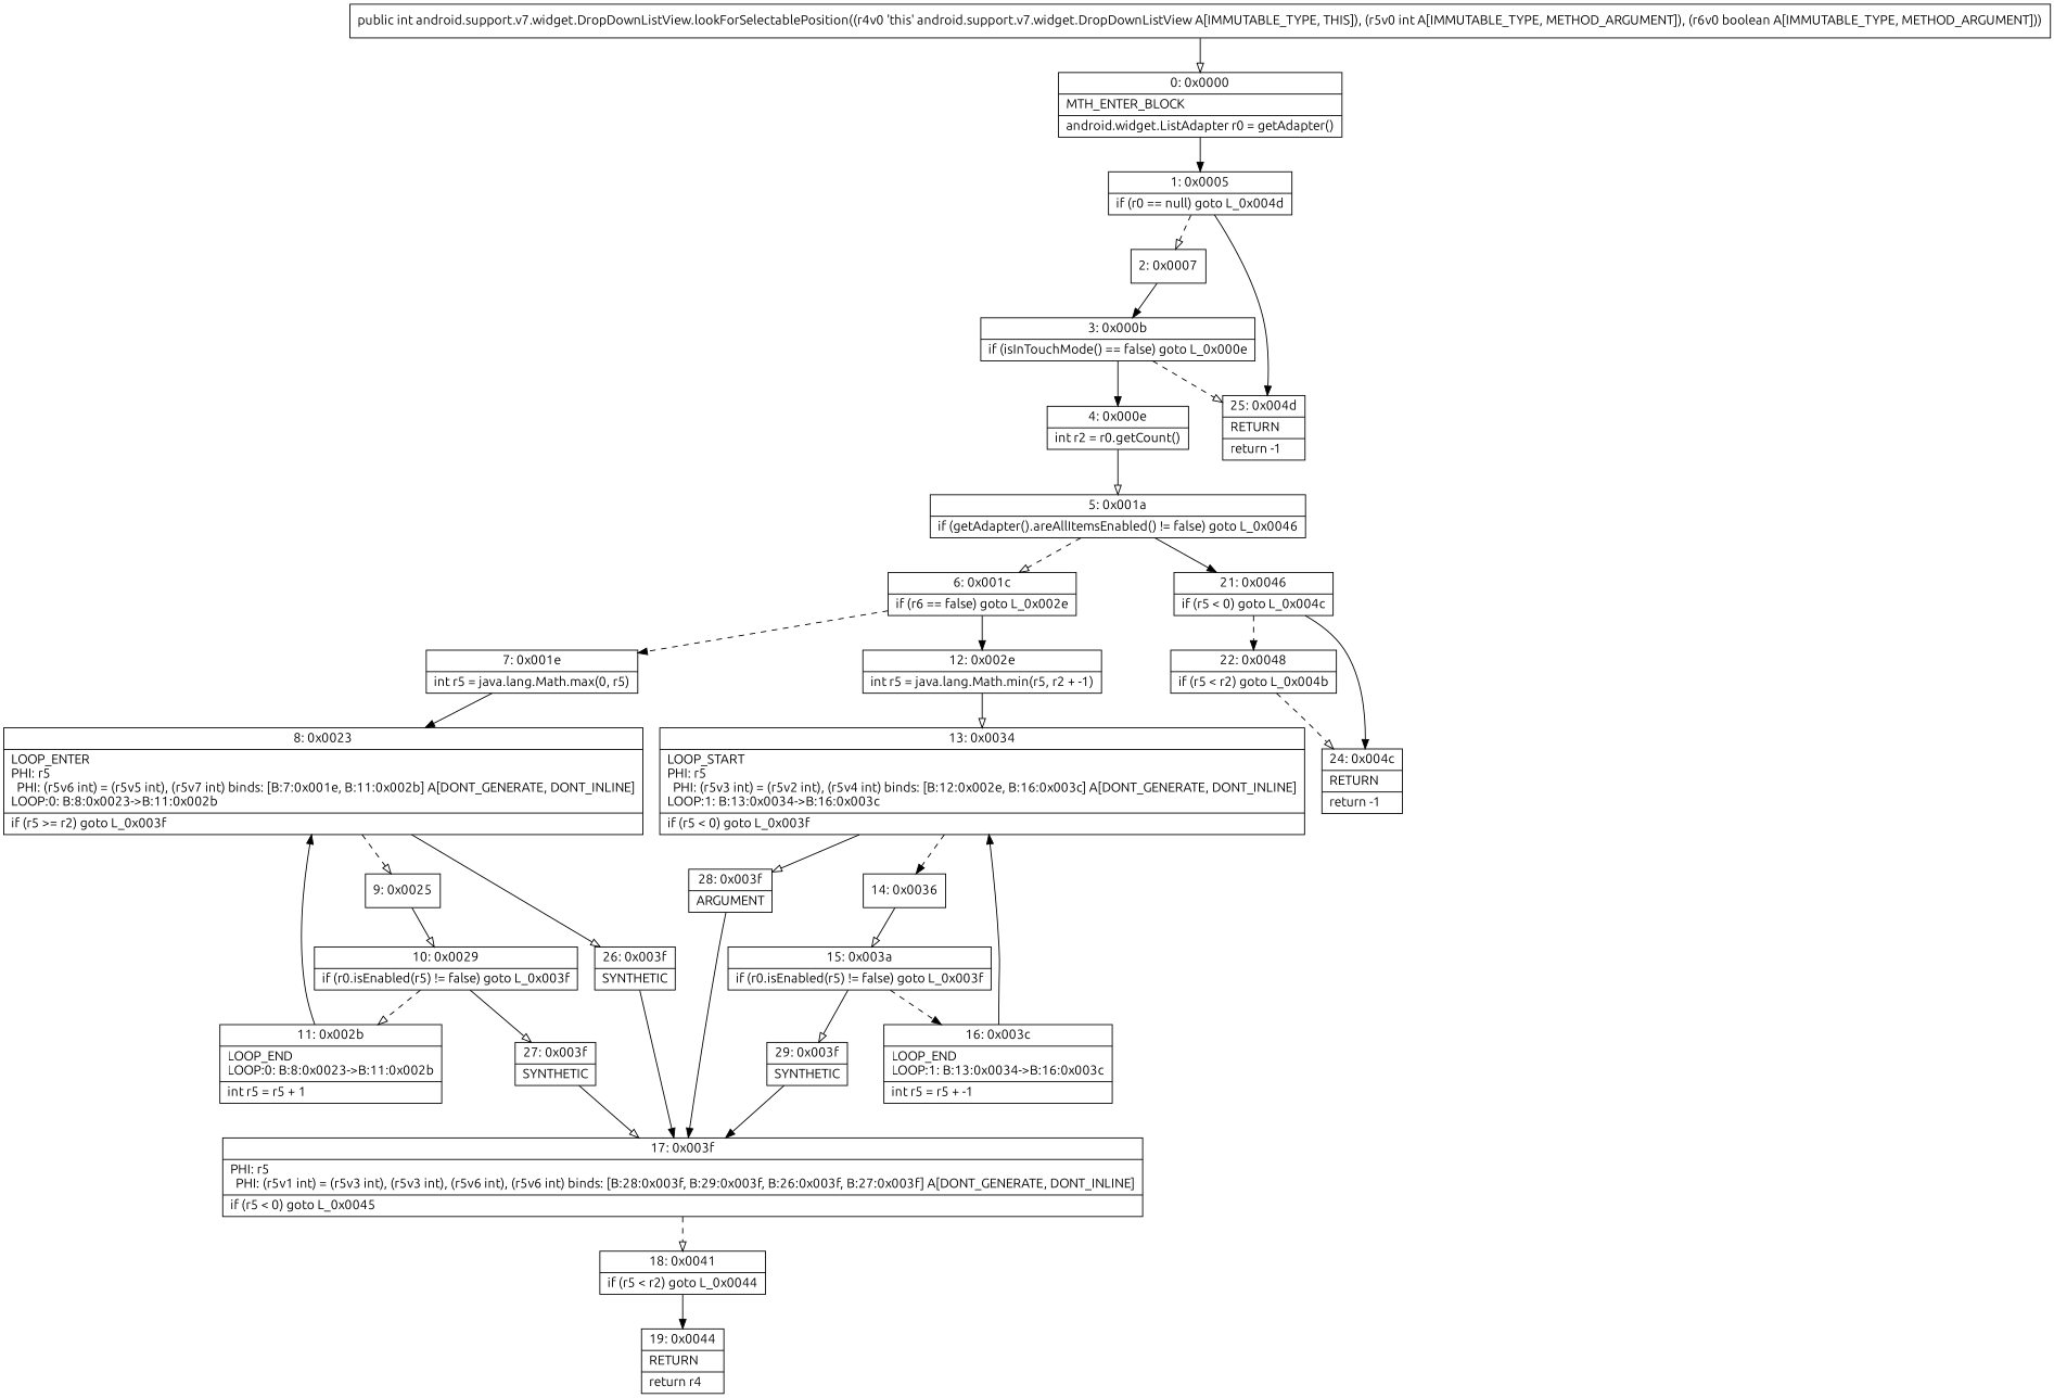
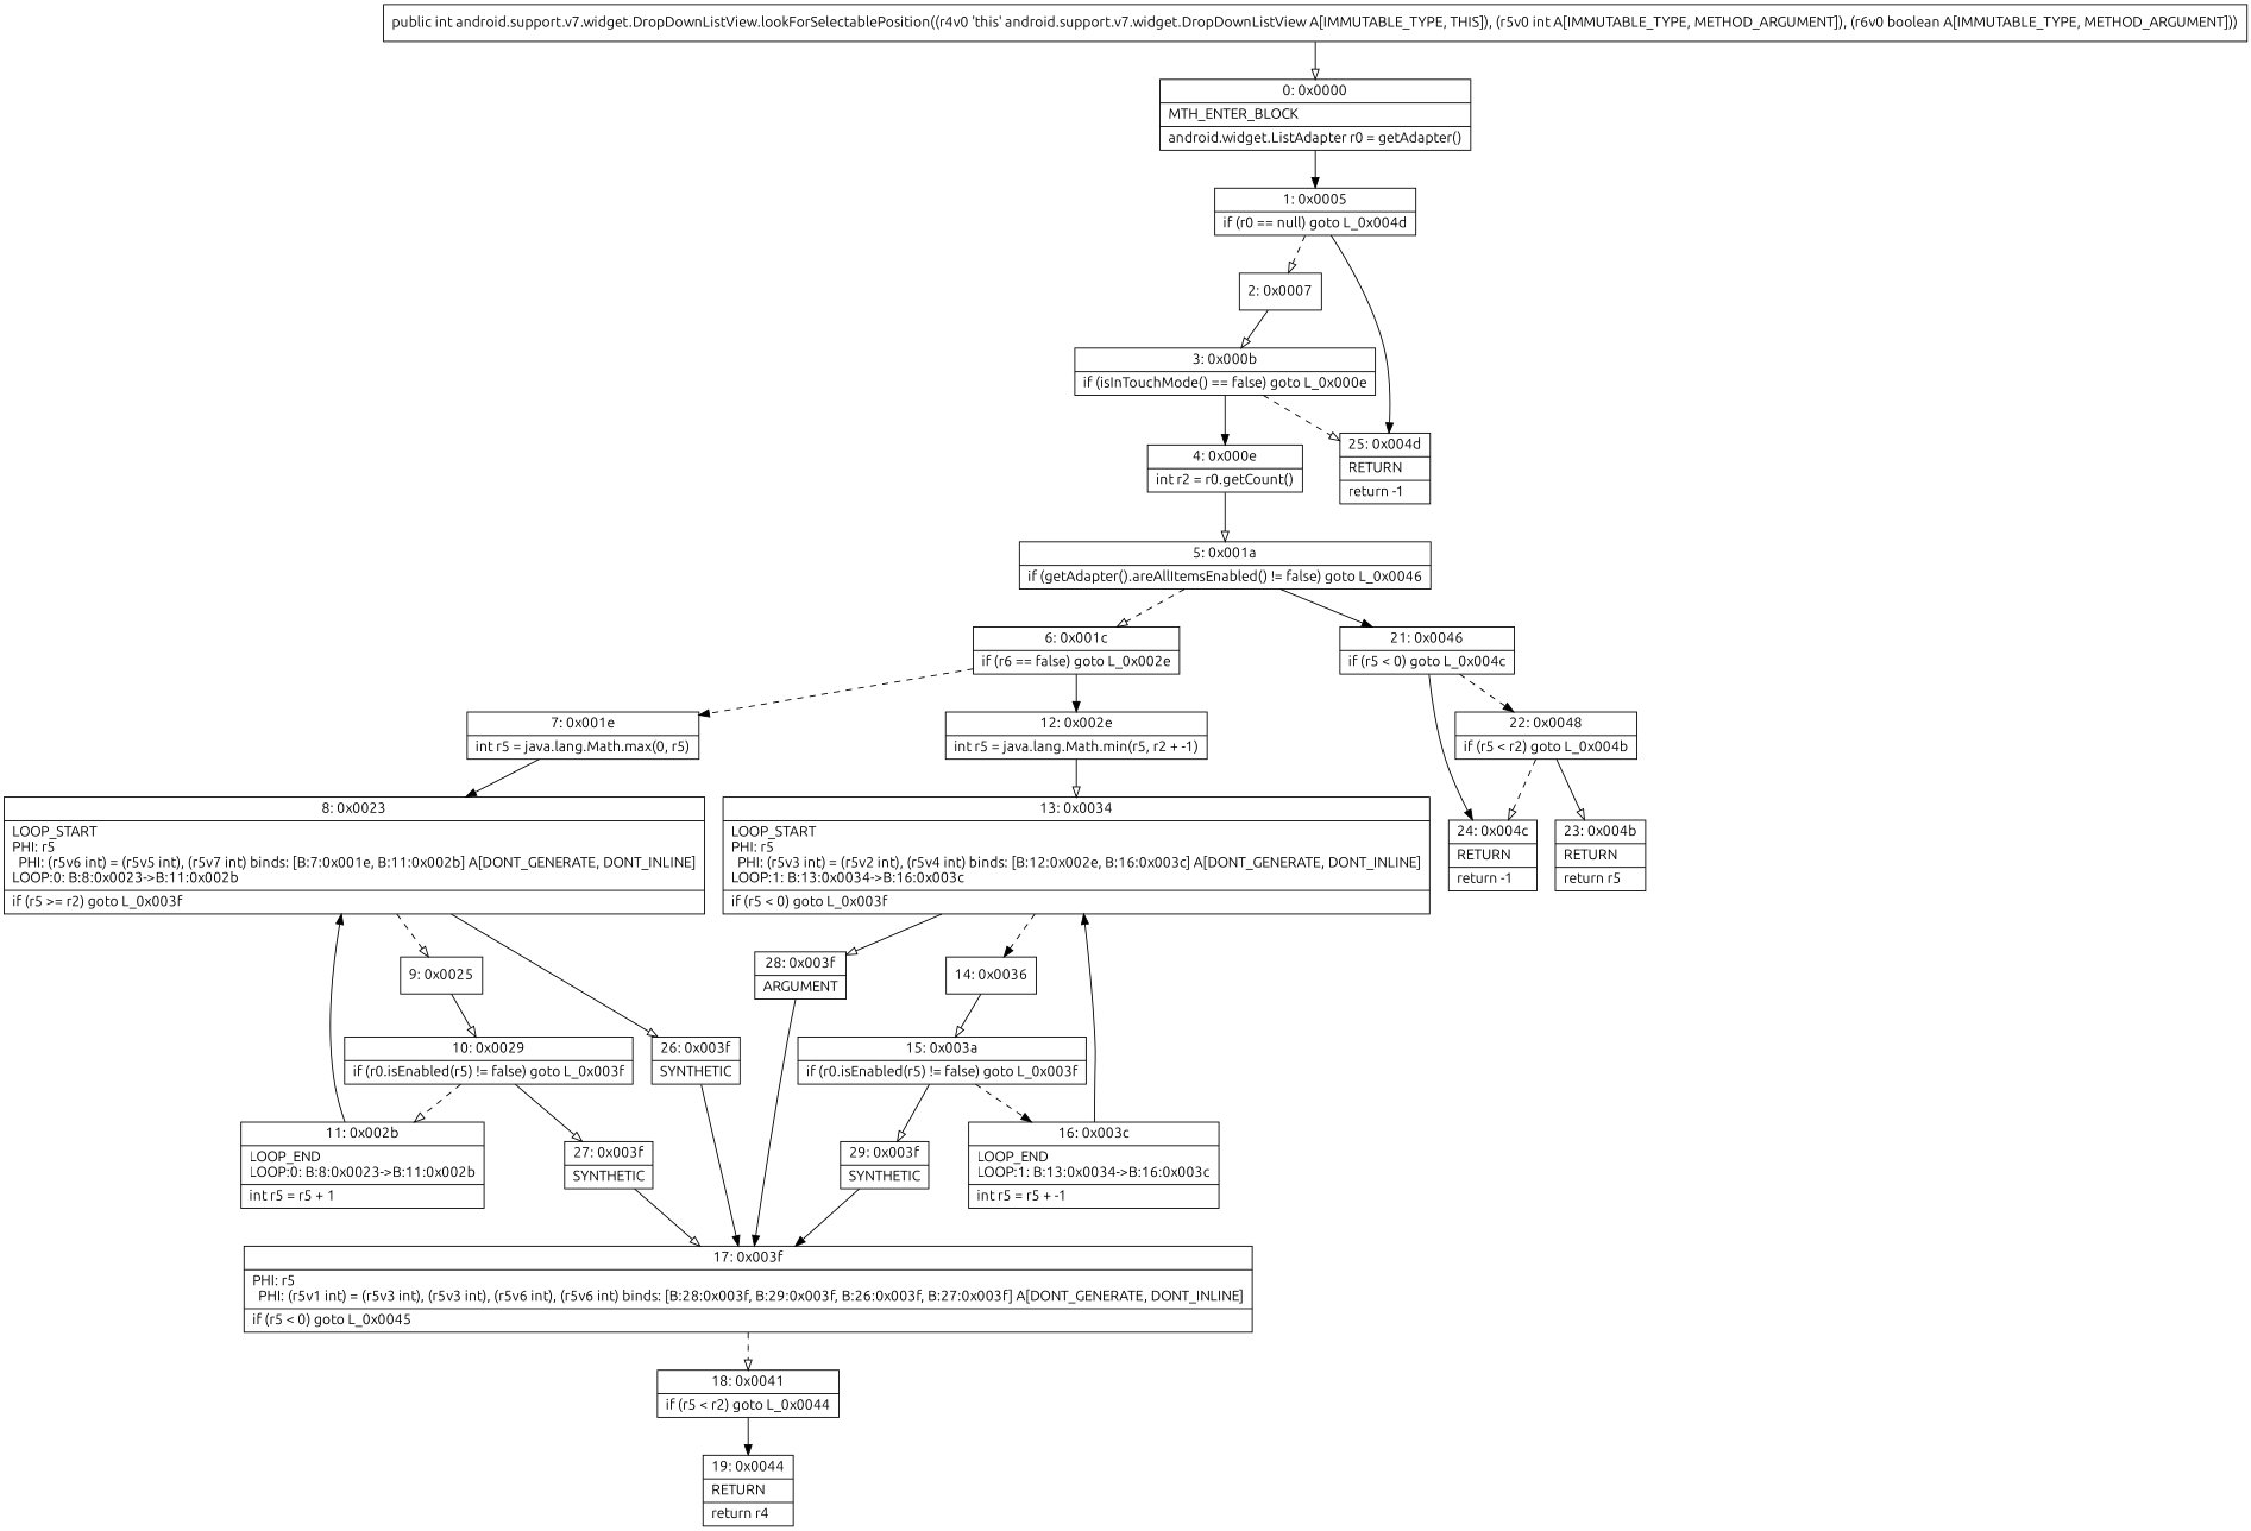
  digraph {
    fontname=Ubuntu
    node [fontname=Ubuntu shape=record]
    edge [arrowhead=normal fontname=Ubuntu]
    n1 [label="{0\:\ 0x0000|MTH_ENTER_BLOCK\l|android.widget.ListAdapter r0 = getAdapter()\l}"]
    n2 [label="{1\:\ 0x0005|if (r0 == null) goto L_0x004d\l}"]
    n3 [label="{2\:\ 0x0007}"]
    n4 [label="{25\:\ 0x004d|RETURN\l|return \-1\l}"]
    n5 [label="{3\:\ 0x000b|if (isInTouchMode() == false) goto L_0x000e\l}"]
    n6 [label="{4\:\ 0x000e|int r2 = r0.getCount()\l}"]
    n7 [label="{5\:\ 0x001a|if (getAdapter().areAllItemsEnabled() != false) goto L_0x0046\l}"]
    n8 [label="{6\:\ 0x001c|if (r6 == false) goto L_0x002e\l}"]
    n9 [label="{21\:\ 0x0046|if (r5 \< 0) goto L_0x004c\l}"]
    n10 [label="{7\:\ 0x001e|int r5 = java.lang.Math.max(0, r5)\l}"]
    n11 [label="{12\:\ 0x002e|int r5 = java.lang.Math.min(r5, r2 + \-1)\l}"]
    n12 [label="{22\:\ 0x0048|if (r5 \< r2) goto L_0x004b\l}"]
    n13 [label="{24\:\ 0x004c|RETURN\l|return \-1\l}"]
-   n14 [label="{8\:\ 0x0023|LOOP_ENTER\lPHI: r5 \l  PHI: (r5v6 int) = (r5v5 int), (r5v7 int) binds: [B:7:0x001e, B:11:0x002b] A[DONT_GENERATE, DONT_INLINE]\lLOOP:0: B:8:0x0023\-\>B:11:0x002b\l|if (r5 \>= r2) goto L_0x003f\l}"]
+   n14 [label="{8\:\ 0x0023|LOOP_START\lPHI: r5 \l  PHI: (r5v6 int) = (r5v5 int), (r5v7 int) binds: [B:7:0x001e, B:11:0x002b] A[DONT_GENERATE, DONT_INLINE]\lLOOP:0: B:8:0x0023\-\>B:11:0x002b\l|if (r5 \>= r2) goto L_0x003f\l}"]
    n15 [label="{13\:\ 0x0034|LOOP_START\lPHI: r5 \l  PHI: (r5v3 int) = (r5v2 int), (r5v4 int) binds: [B:12:0x002e, B:16:0x003c] A[DONT_GENERATE, DONT_INLINE]\lLOOP:1: B:13:0x0034\-\>B:16:0x003c\l|if (r5 \< 0) goto L_0x003f\l}"]
    n16 [label="{9\:\ 0x0025}"]
    n17 [label="{26\:\ 0x003f|SYNTHETIC\l}"]
    n18 [label="{10\:\ 0x0029|if (r0.isEnabled(r5) != false) goto L_0x003f\l}"]
    n19 [label="{17\:\ 0x003f|PHI: r5 \l  PHI: (r5v1 int) = (r5v3 int), (r5v3 int), (r5v6 int), (r5v6 int) binds: [B:28:0x003f, B:29:0x003f, B:26:0x003f, B:27:0x003f] A[DONT_GENERATE, DONT_INLINE]\l|if (r5 \< 0) goto L_0x0045\l}"]
    n20 [label="{11\:\ 0x002b|LOOP_END\lLOOP:0: B:8:0x0023\-\>B:11:0x002b\l|int r5 = r5 + 1\l}"]
    n21 [label="{27\:\ 0x003f|SYNTHETIC\l}"]
    n22 [label="{14\:\ 0x0036}"]
    n23 [label="{28\:\ 0x003f|ARGUMENT\l}"]
    n24 [label="{15\:\ 0x003a|if (r0.isEnabled(r5) != false) goto L_0x003f\l}"]
    n25 [label="{16\:\ 0x003c|LOOP_END\lLOOP:1: B:13:0x0034\-\>B:16:0x003c\l|int r5 = r5 + \-1\l}"]
    n26 [label="{29\:\ 0x003f|SYNTHETIC\l}"]
    n27 [label="{18\:\ 0x0041|if (r5 \< r2) goto L_0x0044\l}"]
    n28 [label="{19\:\ 0x0044|RETURN\l|return r4\l}"]
+   n29 [label="{23\:\ 0x004b|RETURN\l|return r5\l}"]
    n30 [label="{public int android.support.v7.widget.DropDownListView.lookForSelectablePosition((r4v0 'this' android.support.v7.widget.DropDownListView A[IMMUTABLE_TYPE, THIS]), (r5v0 int A[IMMUTABLE_TYPE, METHOD_ARGUMENT]), (r6v0 boolean A[IMMUTABLE_TYPE, METHOD_ARGUMENT])) }"]
    n1 -> n2
    n2 -> n3 [arrowhead=onormal style=dashed]
    n2 -> n4
-   n3 -> n5
+   n3 -> n5 [arrowhead=onormal]
    n5 -> n4 [arrowhead=onormal style=dashed]
    n5 -> n6
    n6 -> n7 [arrowhead=onormal]
    n7 -> n8 [arrowhead=onormal style=dashed]
    n7 -> n9
    n8 -> n10 [style=dashed]
    n8 -> n11
    n9 -> n12 [style=dashed]
    n9 -> n13
    n10 -> n14
    n11 -> n15 [arrowhead=onormal]
    n12 -> n13 [arrowhead=onormal style=dashed]
+   n12 -> n29 [arrowhead=onormal]
    n14 -> n16 [arrowhead=onormal style=dashed]
    n14 -> n17 [arrowhead=onormal]
    n15 -> n22 [style=dashed]
    n15 -> n23 [arrowhead=onormal]
    n16 -> n18 [arrowhead=onormal]
    n17 -> n19
    n18 -> n20 [arrowhead=onormal style=dashed]
    n18 -> n21 [arrowhead=onormal]
    n19 -> n27 [arrowhead=onormal style=dashed]
    n20 -> n14
    n21 -> n19 [arrowhead=onormal]
    n22 -> n24 [arrowhead=onormal]
    n23 -> n19
    n24 -> n25 [style=dashed]
    n24 -> n26 [arrowhead=onormal]
    n25 -> n15
    n26 -> n19
    n27 -> n28
    n30 -> n1 [arrowhead=onormal]
  }
